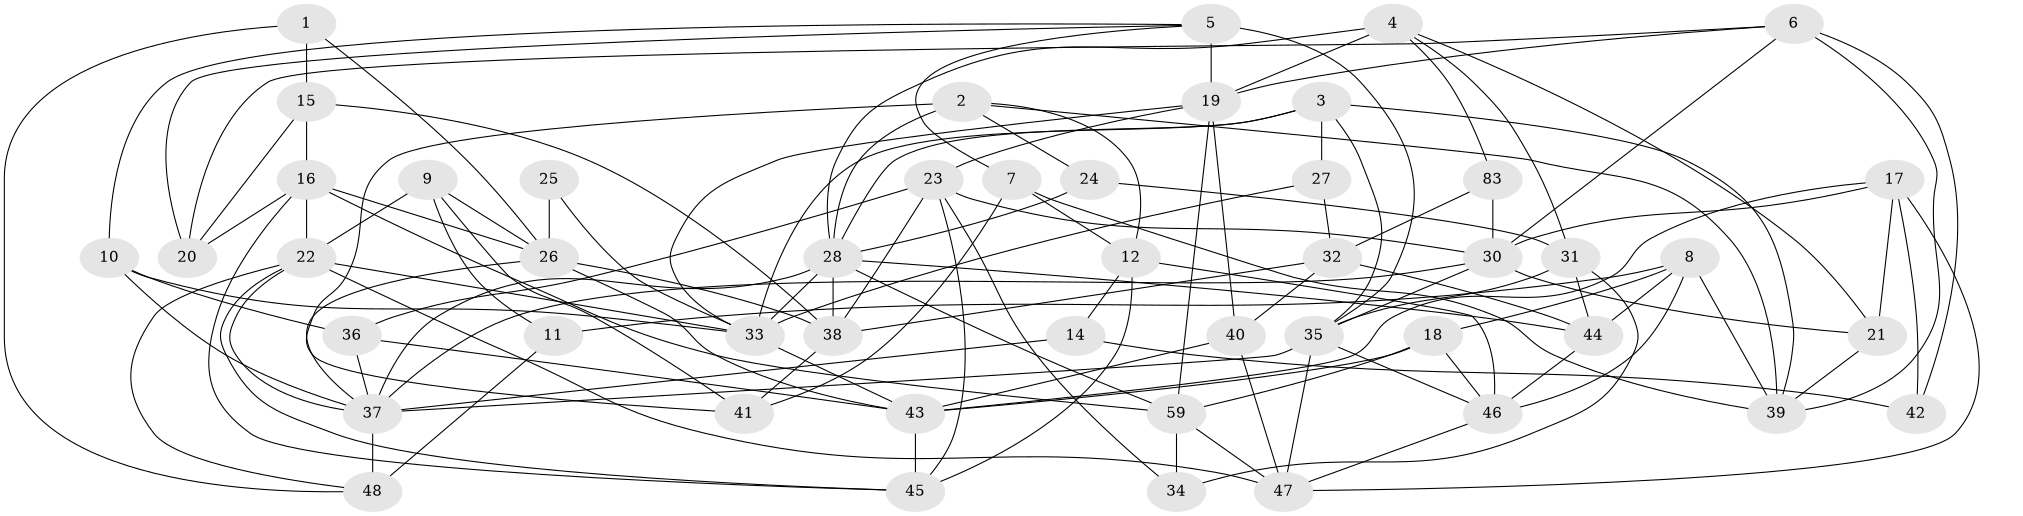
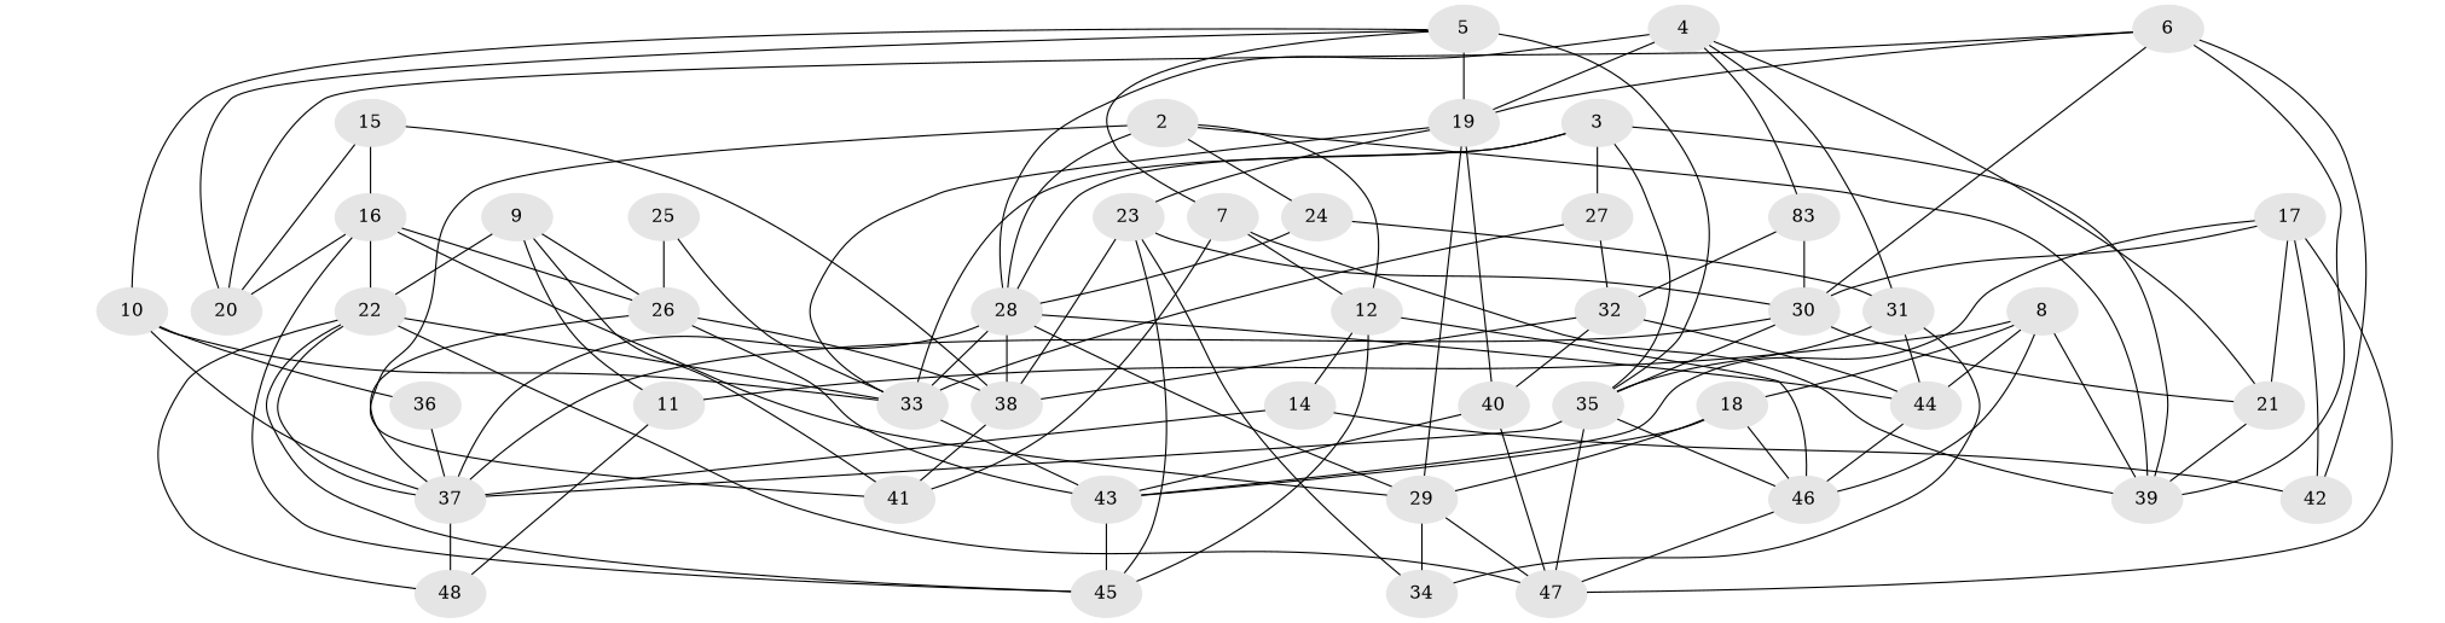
  graph {
    node [color=gray90 style=filled]
    edge [weight=1.0]
-   1
    15
    26
    48
    20
    16
    38
    37
    43
    2
    12
    24
    28
    39
    41
    46
    14
    45
    31
    33
    44
-   29 [label=59]
+   29
    3
    27
    35
    32
    47
    4
    n29 [label=83]
    19
    21
    30
    23
    40
    34
    5
    7
    10
    36
    6
    42
    8
    11
    18
    9
    22
    17
    25
-   1 -- 15
-   1 -- 26
-   1 -- 48
    15 -- 20
    15 -- 16
    15 -- 38
    26 -- 38 [weight=2.0]
    26 -- 37
    26 -- 43
    16 -- 26
    16 -- 20
    16 -- 45
    16 -- 29
    16 -- 22
    38 -- 41
    37 -- 48 [weight=2.0]
    43 -- 45
    2 -- 12
    2 -- 24
    2 -- 28 [weight=2.0]
    2 -- 39
    2 -- 41
    12 -- 46 [weight=3.0]
    12 -- 14
    12 -- 45
    24 -- 28
    24 -- 31
    28 -- 38
    28 -- 37 [weight=2.0]
    28 -- 33
    28 -- 44
    28 -- 29
    46 -- 47
    14 -- 37
    14 -- 42 [weight=2.0]
    31 -- 44
    31 -- 35
    31 -- 34
    33 -- 43
    44 -- 46 [weight=3.0]
    29 -- 47
    29 -- 34
    3 -- 28
    3 -- 39
    3 -- 33
    3 -- 27
    3 -- 35
    27 -- 33
    27 -- 32
    35 -- 37
    35 -- 46
    35 -- 47
    32 -- 38
    32 -- 44
    32 -- 40
    4 -- 28 [weight=2.0]
    4 -- 31
    4 -- n29
    4 -- 19
    4 -- 21
    n29 -- 32
    n29 -- 30
    19 -- 33
    19 -- 29
    19 -- 23
    19 -- 40 [weight=2.0]
    21 -- 39
    30 -- 37
    30 -- 35
    30 -- 21
    23 -- 38
    23 -- 45
    23 -- 30
    23 -- 34
-   23 -- 36
    40 -- 43 [weight=2.0]
    40 -- 47
    5 -- 20
    5 -- 35 [weight=2.0]
    5 -- 19 [weight=2.0]
    5 -- 7
    5 -- 10
    7 -- 12
    7 -- 39
    7 -- 41
    10 -- 37
    10 -- 33
    10 -- 36
    36 -- 37
-   36 -- 43
    6 -- 20
    6 -- 39
    6 -- 19
    6 -- 30
    6 -- 42
    8 -- 39 [weight=2.0]
    8 -- 46
    8 -- 44
    8 -- 11
    8 -- 18
    11 -- 48
    18 -- 43
    18 -- 46
    18 -- 29
    9 -- 26
    9 -- 41
    9 -- 11
    9 -- 22
    22 -- 48
    22 -- 37
    22 -- 45
    22 -- 33
    22 -- 47
    17 -- 43
    17 -- 47
    17 -- 21
    17 -- 30
    17 -- 42
    25 -- 26 [weight=2.0]
    25 -- 33
  }
